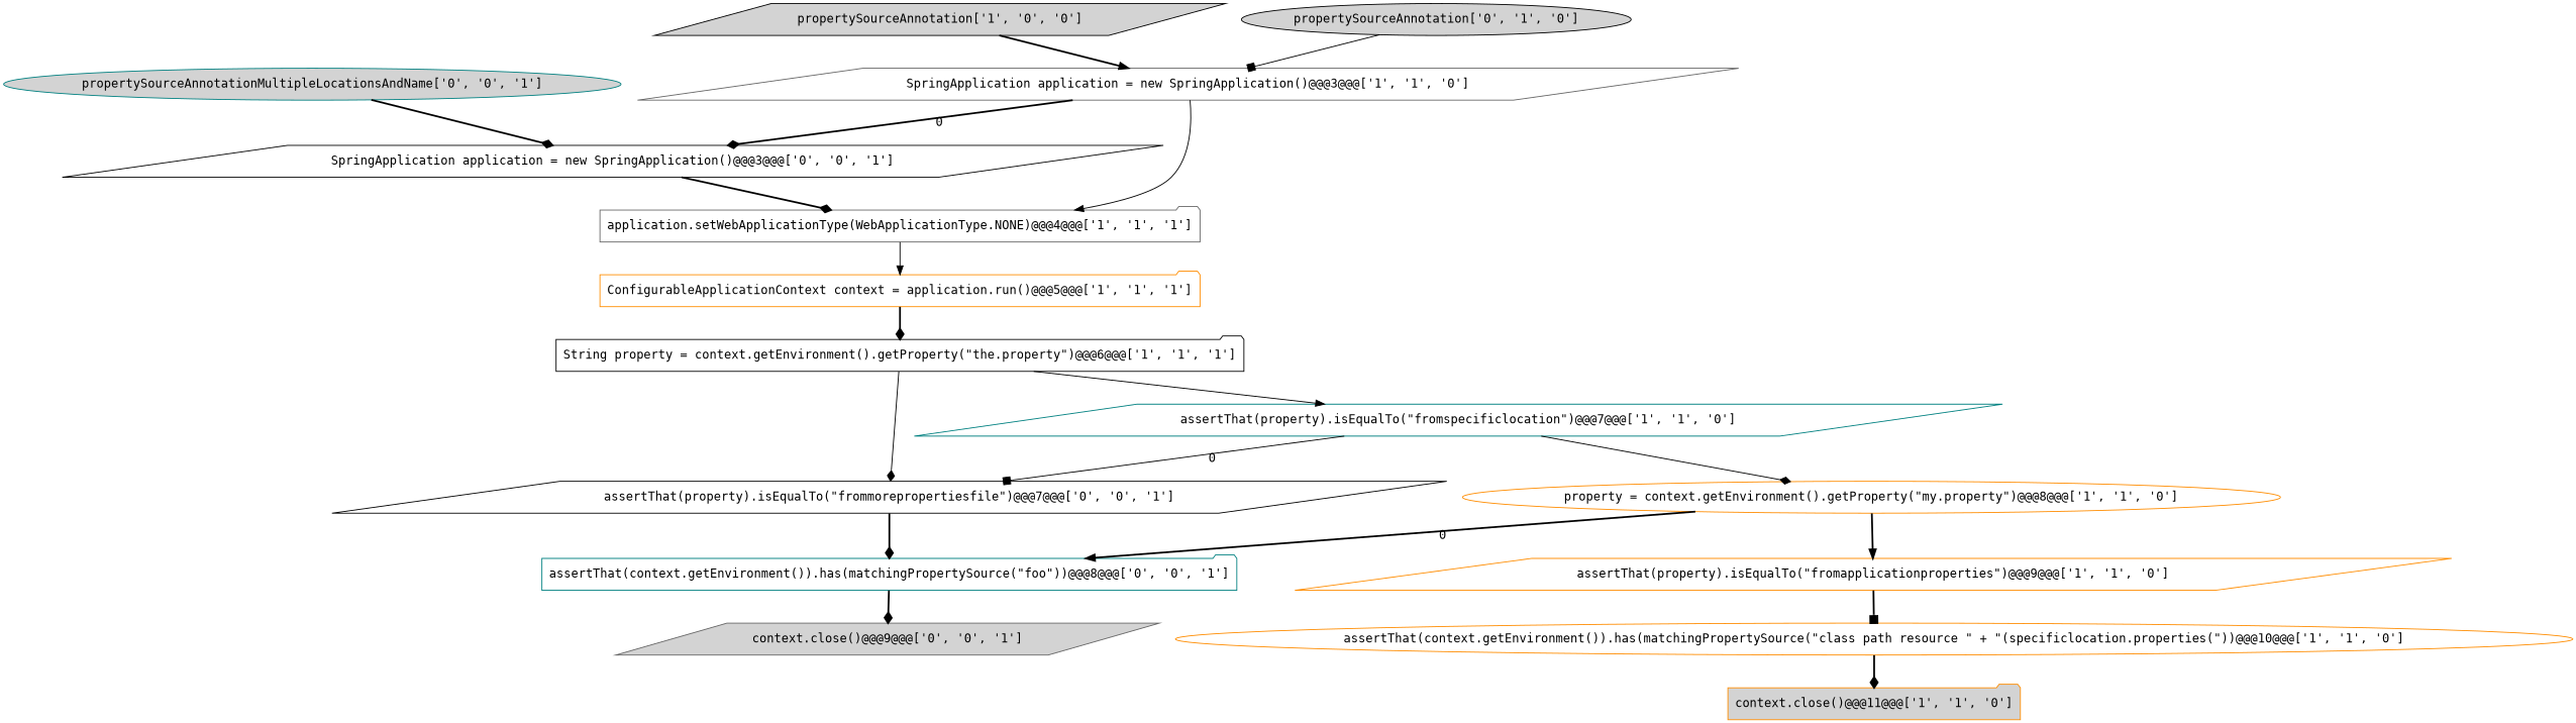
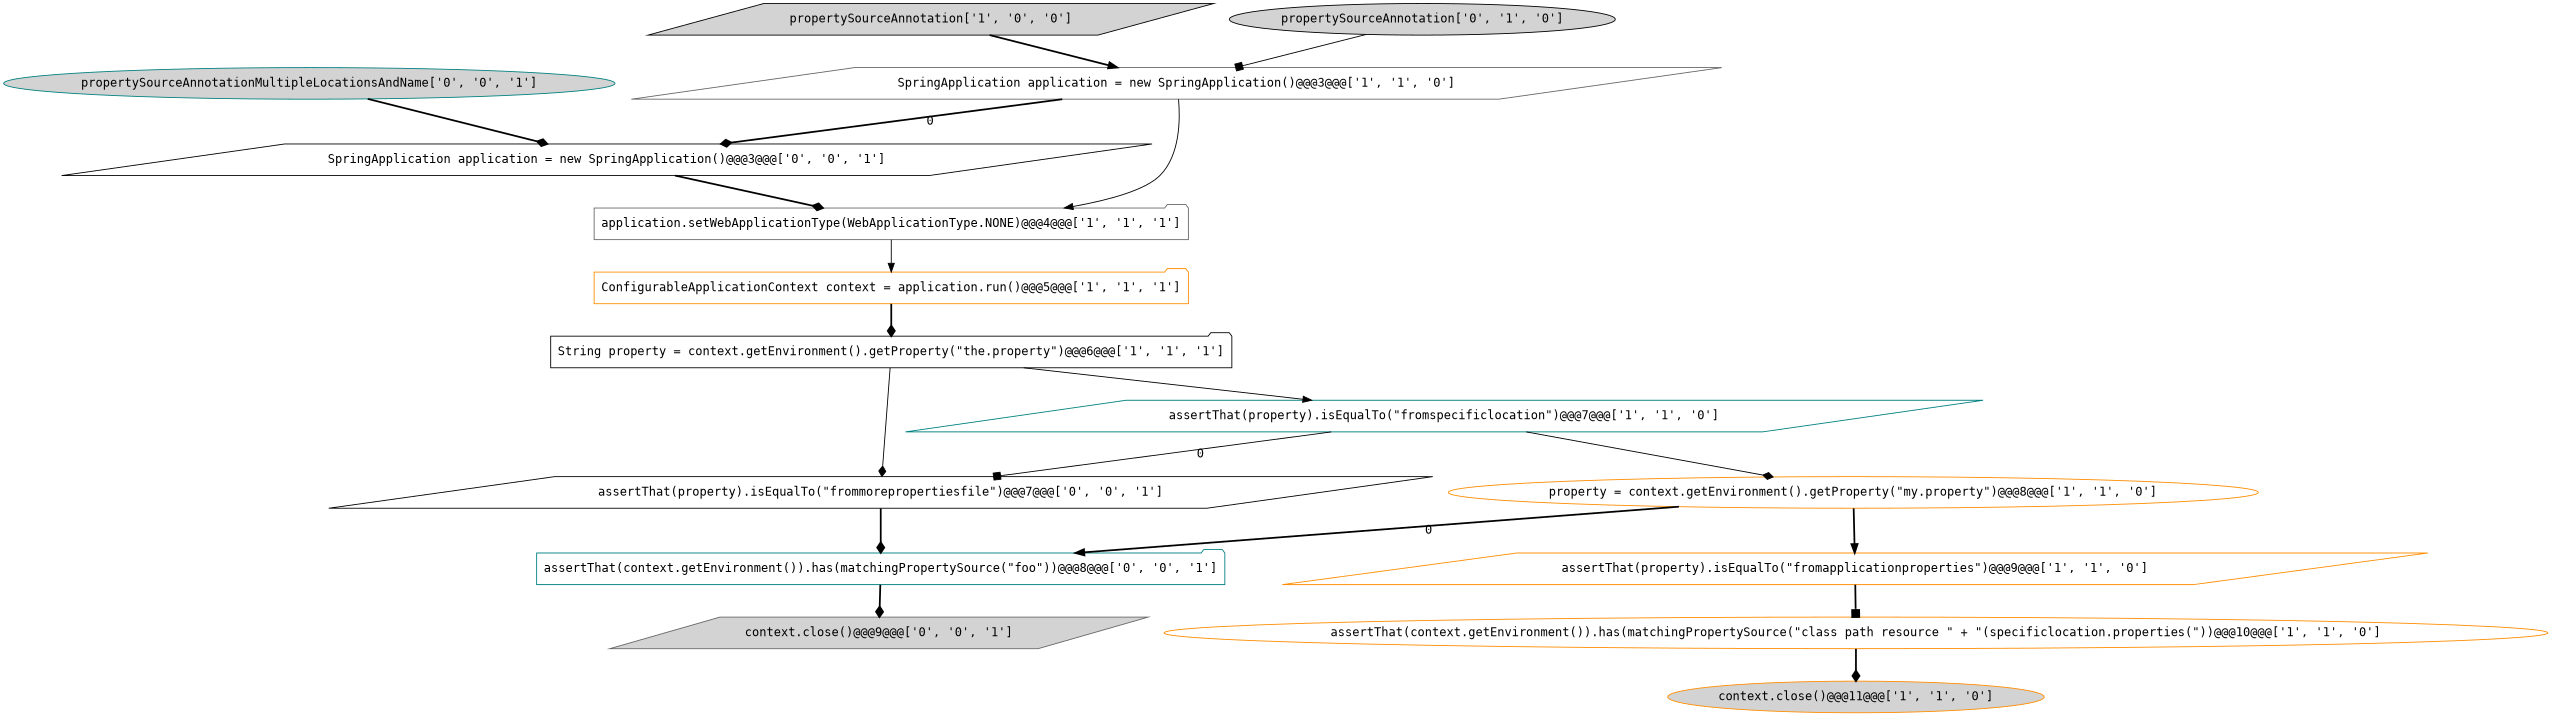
  digraph {
    fontname="DejaVu Sans Mono"
    node [color=black fillcolor=white fontname="DejaVu Sans Mono" shape=parallelogram style=filled]
    edge [arrowhead=diamond fontname="DejaVu Sans Mono" style=bold]
    n1 [label="assertThat(property).isEqualTo(\"frommorepropertiesfile\")@@@7@@@['0', '0', '1']"]
    n2 [color=teal label="assertThat(context.getEnvironment()).has(matchingPropertySource(\"foo\"))@@@8@@@['0', '0', '1']" shape=folder]
    n3 [color=gray40 fillcolor=lightgray label="context.close()@@@9@@@['0', '0', '1']"]
    n4 [color=teal label="assertThat(property).isEqualTo(\"fromspecificlocation\")@@@7@@@['1', '1', '0']"]
    n5 [color=darkorange label="property = context.getEnvironment().getProperty(\"my.property\")@@@8@@@['1', '1', '0']" shape=ellipse]
    n6 [color=darkorange label="assertThat(property).isEqualTo(\"fromapplicationproperties\")@@@9@@@['1', '1', '0']"]
-   n7 [color=darkorange fillcolor=lightgray label="context.close()@@@11@@@['1', '1', '0']" shape=folder]
+   n7 [color=darkorange fillcolor=lightgray label="context.close()@@@11@@@['1', '1', '0']" shape=ellipse]
    n8 [fillcolor=lightgray label="propertySourceAnnotation['1', '0', '0']"]
    n9 [color=gray40 label="SpringApplication application = new SpringApplication()@@@3@@@['1', '1', '0']"]
    n10 [label="SpringApplication application = new SpringApplication()@@@3@@@['0', '0', '1']"]
    n11 [color=gray40 label="application.setWebApplicationType(WebApplicationType.NONE)@@@4@@@['1', '1', '1']" shape=folder]
    n12 [color=darkorange label="assertThat(context.getEnvironment()).has(matchingPropertySource(\"class path resource \" + \"(specificlocation.properties(\"))@@@10@@@['1', '1', '0']" shape=ellipse]
    n13 [color=darkorange label="ConfigurableApplicationContext context = application.run()@@@5@@@['1', '1', '1']" shape=folder]
    n14 [label="String property = context.getEnvironment().getProperty(\"the.property\")@@@6@@@['1', '1', '1']" shape=folder]
    n15 [fillcolor=lightgray label="propertySourceAnnotation['0', '1', '0']" shape=ellipse]
    n16 [color=teal fillcolor=lightgray label="propertySourceAnnotationMultipleLocationsAndName['0', '0', '1']" shape=ellipse]
    n1 -> n2
    n2 -> n3
    n4 -> n1 [arrowhead=box label=0 style=solid]
    n4 -> n5 [style=solid]
    n5 -> n2 [arrowhead=normal label=0]
    n5 -> n6 [arrowhead=normal]
    n6 -> n12 [arrowhead=box]
    n8 -> n9 [arrowhead=normal]
    n9 -> n10 [label=0]
    n9 -> n11 [arrowhead=normal style=solid]
    n10 -> n11
    n11 -> n13 [arrowhead=normal style=solid]
    n12 -> n7
    n13 -> n14
    n14 -> n1 [style=solid]
    n14 -> n4 [arrowhead=normal style=solid]
    n15 -> n9 [arrowhead=box style=solid]
    n16 -> n10
  }
